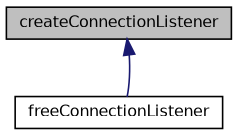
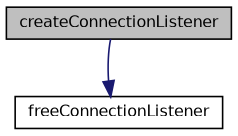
  digraph {
    rankdir=TB
    node [color=black fontname=Helvetica fontsize=10 shape=record style=filled]
    n1 [fillcolor=grey75 fontcolor=black height=0.2 label=createConnectionListener width=0.4]
    n2 [fillcolor=white height=0.2 label=freeConnectionListener width=0.4]
-   n2 -> n1 [color=midnightblue fontname=Helvetica fontsize=10 labelfontname=Helvetica labelfontsize=10 style=solid]
+   n1 -> n2 [color=midnightblue fontname=Helvetica fontsize=10 labelfontname=Helvetica labelfontsize=10 style=solid]
  }
